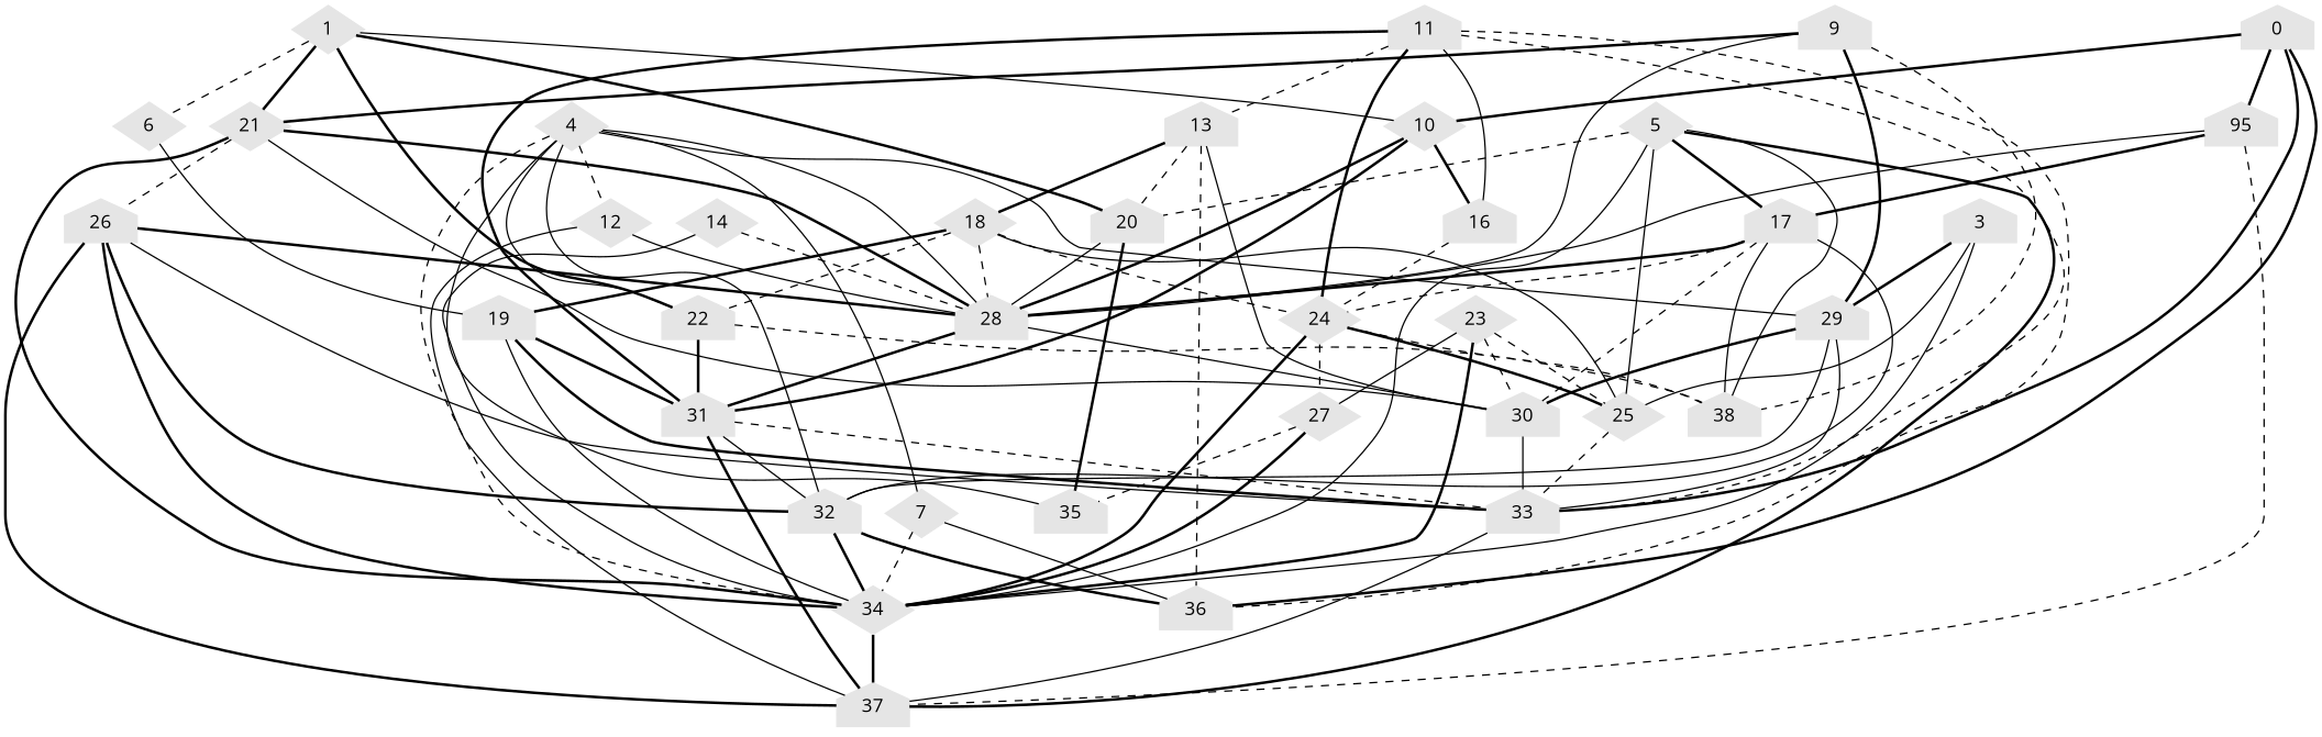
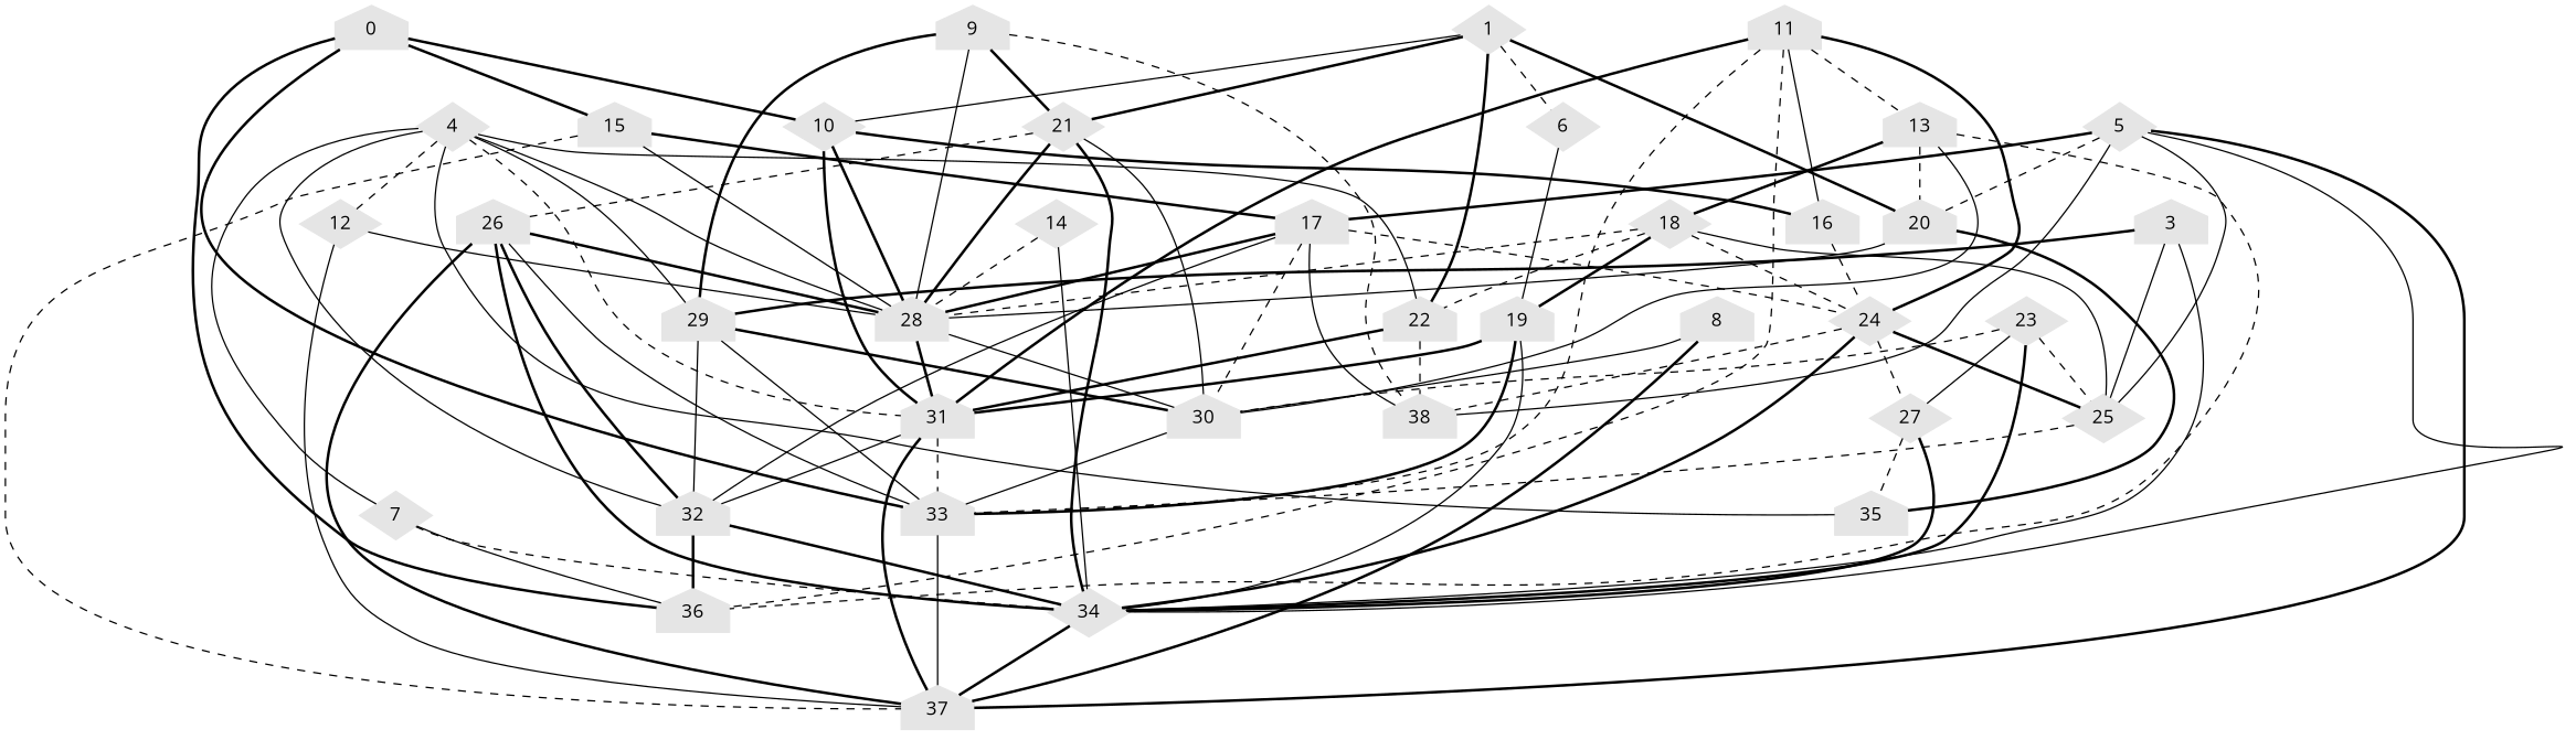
  graph {
    fontname="Open Sans"
    node [color=gray90 fontname="Open Sans" shape=house style=filled]
    edge [fontname="Open Sans" style=bold weight=1.0]
    1 [shape=diamond]
    6 [shape=diamond]
    10 [shape=diamond]
    20
    21 [shape=diamond]
    22
    19
    28
    31
    16
    35
    34 [shape=diamond]
    30
    26
    38
    n16 [label=0]
-   15 [label=95]
+   15
    33
    36
    17
    37
    25 [shape=diamond]
    3
    29
    32
    4 [shape=diamond]
    7 [shape=diamond]
    12 [shape=diamond]
    5 [shape=diamond]
    24 [shape=diamond]
+   8
    9
    11
    13
    18 [shape=diamond]
    27 [shape=diamond]
    14 [shape=diamond]
    23 [shape=diamond]
    1 -- 6 [style=dashed]
    1 -- 10 [style=solid]
    1 -- 20
    1 -- 21
    1 -- 22
    6 -- 19 [style=solid]
    10 -- 28
    10 -- 31 [weight=2.0]
    10 -- 16
    20 -- 28 [style=solid weight=2.0]
    20 -- 35
    21 -- 28
    21 -- 34
    21 -- 30 [style=solid]
    21 -- 26 [style=dashed]
    22 -- 31
    22 -- 38 [style=dashed]
    19 -- 31
    19 -- 34 [style=solid]
    19 -- 33
    28 -- 31
    28 -- 30 [style=solid]
    31 -- 33 [style=dashed]
    31 -- 37
    31 -- 32 [style=solid]
    16 -- 24 [style=dashed]
    34 -- 37 [weight=2.0]
    30 -- 33 [style=solid]
    26 -- 28
    26 -- 34
    26 -- 33 [style=solid]
    26 -- 37
    26 -- 32
    n16 -- 10
    n16 -- 15
    n16 -- 33
    n16 -- 36
    15 -- 28 [style=solid]
    15 -- 17
    15 -- 37 [style=dashed]
    33 -- 37 [style=solid]
    17 -- 28
    17 -- 30 [style=dashed]
    17 -- 38 [style=solid]
    17 -- 32 [style=solid]
    17 -- 24 [style=dashed]
    25 -- 33 [style=dashed]
    3 -- 34 [style=solid]
    3 -- 25 [style=solid]
    3 -- 29
    29 -- 30
    29 -- 33 [style=solid]
    29 -- 32 [style=solid]
    32 -- 34
    32 -- 36
    4 -- 22 [style=solid]
    4 -- 28 [style=solid]
-   4 -- 34 [style=dashed]
+   4 -- 31 [style=dashed]
    4 -- 35 [style=solid]
    4 -- 29 [style=solid]
    4 -- 32 [style=solid]
    4 -- 7 [style=solid]
    4 -- 12 [style=dashed]
    7 -- 34 [style=dashed]
    7 -- 36 [style=solid]
    12 -- 28 [style=solid]
    12 -- 37 [style=solid]
    5 -- 20 [style=dashed weight=2.0]
    5 -- 34 [style=solid]
    5 -- 38 [style=solid]
    5 -- 17
    5 -- 37
    5 -- 25 [style=solid]
    24 -- 34
    24 -- 38 [style=dashed]
    24 -- 25
    24 -- 27 [style=dashed]
+   8 -- 30 [style=solid]
+   8 -- 37
    9 -- 21
    9 -- 28 [style=solid]
    9 -- 38 [style=dashed]
    9 -- 29
    11 -- 31
    11 -- 16 [style=solid]
    11 -- 33 [style=dashed]
    11 -- 36 [style=dashed]
    11 -- 24
    11 -- 13 [style=dashed]
    13 -- 20 [style=dashed]
    13 -- 30 [style=solid]
    13 -- 36 [style=dashed]
    13 -- 18
    18 -- 22 [style=dashed]
    18 -- 19
    18 -- 28 [style=dashed]
    18 -- 25 [style=solid]
    18 -- 24 [style=dashed]
    27 -- 35 [style=dashed]
    27 -- 34
    14 -- 28 [style=dashed]
    14 -- 34 [style=solid]
    23 -- 34
    23 -- 30 [style=dashed]
    23 -- 25 [style=dashed]
    23 -- 27 [style=solid]
  }
